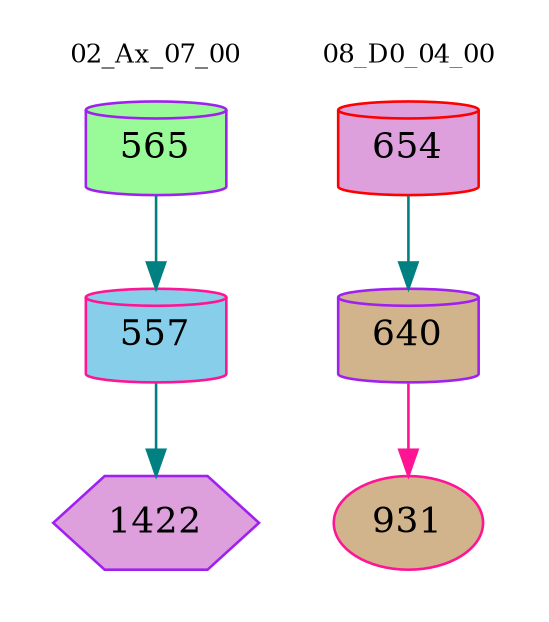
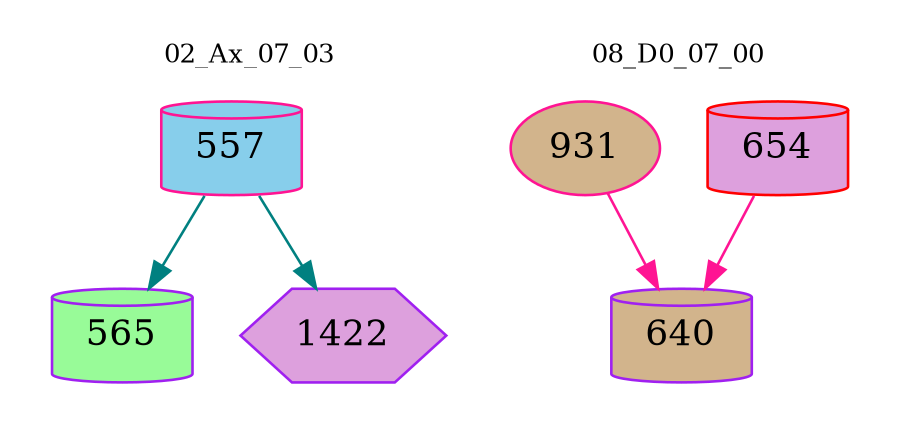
  digraph {
    node [color=purple fillcolor=plum shape=cylinder style=filled]
    edge [color=teal]
    n1 [fillcolor=palegreen label=565]
    n2 [color=deeppink fillcolor=skyblue label=557]
    n3 [label=1422 shape=hexagon]
    n4 [color=red label=654]
    n5 [fillcolor=tan label=640]
    n6 [color=deeppink fillcolor=tan label=931 shape=ellipse]
    subgraph cluster_1 {
      color=white
      fontsize=10
-     label="02_Ax_07_00"
+     label="02_Ax_07_03"
      n1
      n2
      n3
    }
    subgraph cluster_2 {
      color=white
      fontsize=10
-     label="08_D0_04_00"
+     label="08_D0_07_00"
      n4
      n5
      n6
    }
-   n1 -> n2
+   n2 -> n1
    n2 -> n3
-   n4 -> n5
-   n5 -> n6 [color=deeppink]
+   n4 -> n5 [color=deeppink]
+   n6 -> n5 [color=deeppink]
  }
